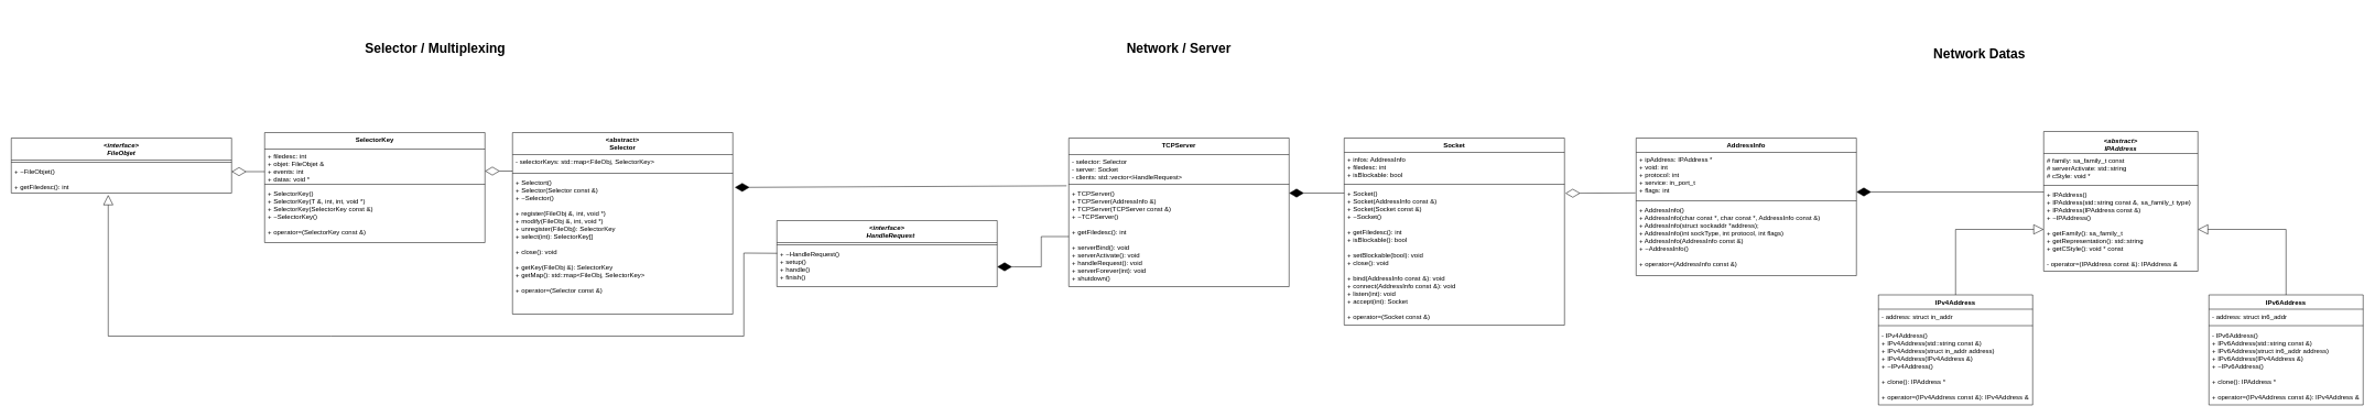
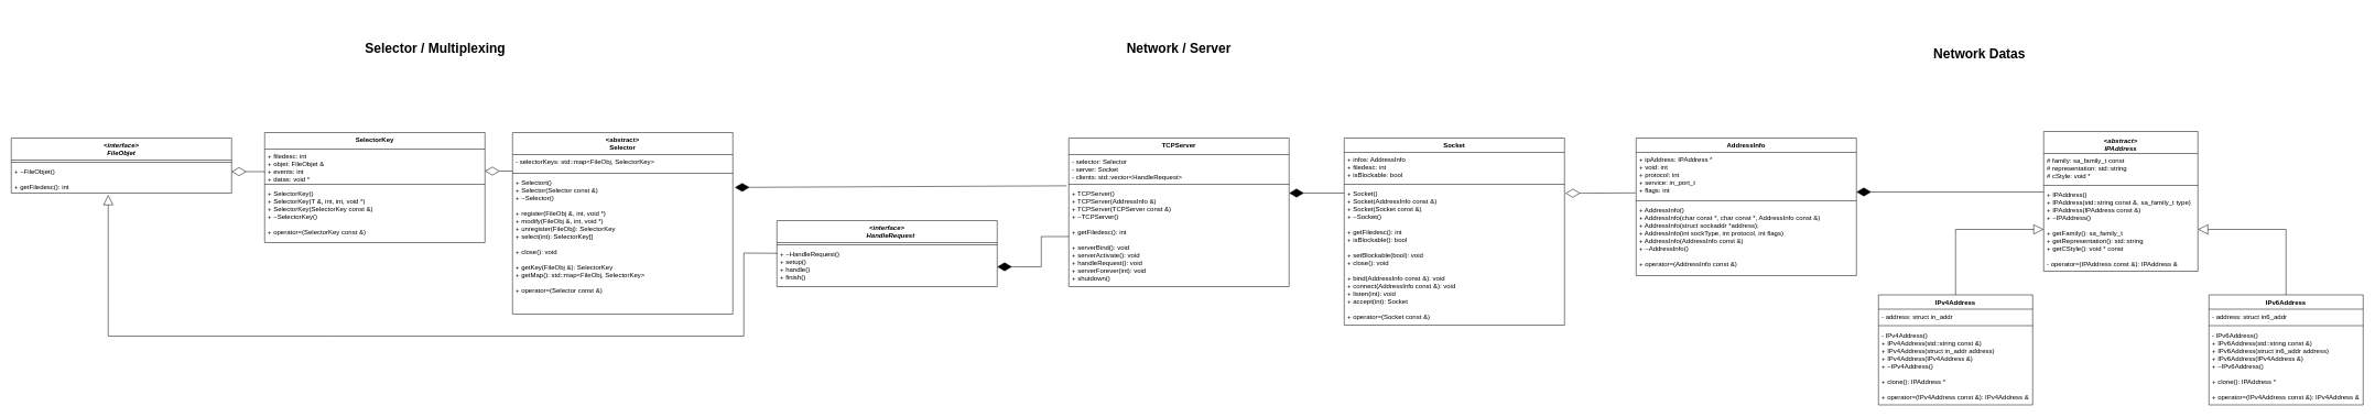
  <mxCell id="0" style=";html=1;" />
  <mxCell id="1" style=";html=1;" parent="0" />
  <mxCell id="2" value="&lt;abstract&gt;&#10;IPAddress" style="swimlane;fontStyle=3;align=center;verticalAlign=bottom;childLayout=stackLayout;horizontal=1;startSize=40;horizontalStack=0;resizeParent=1;resizeParentMax=0;resizeLast=0;collapsible=1;marginBottom=0;" parent="1" vertex="1"><mxGeometry x="3710" y="238" width="280" height="254" as="geometry"><mxRectangle x="780" y="240" width="100" height="26" as="alternateBounds" /></mxGeometry></mxCell>
- <mxCell id="3" value="# family: sa_family_t const&#10;# serverActivate: std::string&#10;# cStyle: void *&#10;" style="text;strokeColor=none;fillColor=none;align=left;verticalAlign=top;spacingLeft=4;spacingRight=4;overflow=hidden;rotatable=0;points=[[0,0.5],[1,0.5]];portConstraint=eastwest;" parent="2" vertex="1"><mxGeometry y="40" width="280" height="54" as="geometry" /></mxCell>
+ <mxCell id="3" value="# family: sa_family_t const&#10;# representation: std::string&#10;# cStyle: void *&#10;" style="text;strokeColor=none;fillColor=none;align=left;verticalAlign=top;spacingLeft=4;spacingRight=4;overflow=hidden;rotatable=0;points=[[0,0.5],[1,0.5]];portConstraint=eastwest;" parent="2" vertex="1"><mxGeometry y="40" width="280" height="54" as="geometry" /></mxCell>
  <mxCell id="4" value="" style="line;strokeWidth=1;fillColor=none;align=left;verticalAlign=middle;spacingTop=-1;spacingLeft=3;spacingRight=3;rotatable=0;labelPosition=right;points=[];portConstraint=eastwest;" parent="2" vertex="1"><mxGeometry y="94" width="280" height="8" as="geometry" /></mxCell>
  <mxCell id="5" value="+ IPAddress()&#10;+ IPAddress(std::string const &amp;, sa_family_t type)&#10;+ IPAddress(IPAddress const &amp;)&#10;+ ~IPAddress()&#10;&#10;+ getFamily(): sa_family_t&#10;+ getRepresentation(): std::string&#10;+ getCStyle(): void * const&#10;&#10;- operator=(IPAddress const &amp;): IPAddress &amp;" style="text;strokeColor=none;fillColor=none;align=left;verticalAlign=top;spacingLeft=4;spacingRight=4;overflow=hidden;rotatable=0;points=[[0,0.5],[1,0.5]];portConstraint=eastwest;fontStyle=0" parent="2" vertex="1"><mxGeometry y="102" width="280" height="152" as="geometry" /></mxCell>
  <mxCell id="6" value="" style="endArrow=block;endSize=16;endFill=0;html=1;rounded=0;exitX=0.5;exitY=0;exitDx=0;exitDy=0;entryX=0;entryY=0.5;entryDx=0;entryDy=0;" parent="1" target="5" edge="1"><mxGeometry width="160" relative="1" as="geometry"><mxPoint x="3550" y="535" as="sourcePoint" /><mxPoint x="3680" y="460" as="targetPoint" /><Array as="points"><mxPoint x="3550" y="429" /><mxPoint x="3550" y="416" /></Array></mxGeometry></mxCell>
  <mxCell id="7" value="" style="endArrow=block;endSize=16;endFill=0;html=1;rounded=0;entryX=1;entryY=0.5;entryDx=0;entryDy=0;exitX=0.5;exitY=0;exitDx=0;exitDy=0;" parent="1" target="5" edge="1"><mxGeometry width="160" relative="1" as="geometry"><mxPoint x="4150" y="535" as="sourcePoint" /><mxPoint x="4310" y="429" as="targetPoint" /><Array as="points"><mxPoint x="4150" y="416" /></Array></mxGeometry></mxCell>
  <mxCell id="8" value="AddressInfo" style="swimlane;fontStyle=1;align=center;verticalAlign=top;childLayout=stackLayout;horizontal=1;startSize=26;horizontalStack=0;resizeParent=1;resizeParentMax=0;resizeLast=0;collapsible=1;marginBottom=0;" parent="1" vertex="1"><mxGeometry x="2970" y="250" width="400" height="250" as="geometry" /></mxCell>
  <mxCell id="9" value="+ ipAddress: IPAddress *&#10;+ void: int&#10;+ protocol: int&#10;+ service: in_port_t&#10;+ flags: int" style="text;strokeColor=none;fillColor=none;align=left;verticalAlign=top;spacingLeft=4;spacingRight=4;overflow=hidden;rotatable=0;points=[[0,0.5],[1,0.5]];portConstraint=eastwest;direction=south;" parent="8" vertex="1"><mxGeometry y="26" width="400" height="84" as="geometry" /></mxCell>
  <mxCell id="10" value="" style="line;strokeWidth=1;fillColor=none;align=left;verticalAlign=middle;spacingTop=-1;spacingLeft=3;spacingRight=3;rotatable=0;labelPosition=right;points=[];portConstraint=eastwest;" parent="8" vertex="1"><mxGeometry y="110" width="400" height="8" as="geometry" /></mxCell>
  <mxCell id="11" value="+ AddressInfo()&#10;+ AddressInfo(char const *, char const *, AddressInfo const &amp;)&#10;+ AddressInfo(struct sockaddr *address);&#10;+ AddressInfo(int sockType, int protocol, int flags)&#10;+ AddressInfo(AddressInfo const &amp;)&#10;+ ~AddressInfo()&#10;&#10;+ operator=(AddressInfo const &amp;)" style="text;strokeColor=none;fillColor=none;align=left;verticalAlign=top;spacingLeft=4;spacingRight=4;overflow=hidden;rotatable=0;points=[[0,0.5],[1,0.5]];portConstraint=eastwest;fontStyle=0" parent="8" vertex="1"><mxGeometry y="118" width="400" height="132" as="geometry" /></mxCell>
  <mxCell id="12" value="" style="endArrow=diamondThin;endFill=1;endSize=24;html=1;rounded=0;" parent="1" edge="1"><mxGeometry width="160" relative="1" as="geometry"><mxPoint x="3710" y="348" as="sourcePoint" /><mxPoint x="3370" y="348" as="targetPoint" /><Array as="points" /></mxGeometry></mxCell>
  <mxCell id="13" value="IPv4Address" style="swimlane;fontStyle=1;align=center;verticalAlign=top;childLayout=stackLayout;horizontal=1;startSize=26;horizontalStack=0;resizeParent=1;resizeParentMax=0;resizeLast=0;collapsible=1;marginBottom=0;" parent="1" vertex="1"><mxGeometry x="3410" y="535" width="280" height="200" as="geometry" /></mxCell>
  <mxCell id="14" value="- address: struct in_addr" style="text;strokeColor=none;fillColor=none;align=left;verticalAlign=top;spacingLeft=4;spacingRight=4;overflow=hidden;rotatable=0;points=[[0,0.5],[1,0.5]];portConstraint=eastwest;" parent="13" vertex="1"><mxGeometry y="26" width="280" height="26" as="geometry" /></mxCell>
  <mxCell id="15" value="" style="line;strokeWidth=1;fillColor=none;align=left;verticalAlign=middle;spacingTop=-1;spacingLeft=3;spacingRight=3;rotatable=0;labelPosition=right;points=[];portConstraint=eastwest;" parent="13" vertex="1"><mxGeometry y="52" width="280" height="8" as="geometry" /></mxCell>
  <mxCell id="16" value="- IPv4Address()&#10;+ IPv4Address(std::string const &amp;)&#10;+ IPv4Address(struct in_addr address)&#10;+ IPv4Address(IPv4Address &amp;)&#10;+ ~IPv4Address()&#10;&#10;+ clone(): IPAddress *&#10;&#10;+ operator=(IPv4Address const &amp;): IPv4Address &amp;&#10;" style="text;strokeColor=none;fillColor=none;align=left;verticalAlign=top;spacingLeft=4;spacingRight=4;overflow=hidden;rotatable=0;points=[[0,0.5],[1,0.5]];portConstraint=eastwest;" parent="13" vertex="1"><mxGeometry y="60" width="280" height="140" as="geometry" /></mxCell>
  <mxCell id="17" value="IPv6Address" style="swimlane;fontStyle=1;align=center;verticalAlign=top;childLayout=stackLayout;horizontal=1;startSize=26;horizontalStack=0;resizeParent=1;resizeParentMax=0;resizeLast=0;collapsible=1;marginBottom=0;" parent="1" vertex="1"><mxGeometry x="4010" y="535" width="280" height="200" as="geometry" /></mxCell>
  <mxCell id="18" value="- address: struct in6_addr" style="text;strokeColor=none;fillColor=none;align=left;verticalAlign=top;spacingLeft=4;spacingRight=4;overflow=hidden;rotatable=0;points=[[0,0.5],[1,0.5]];portConstraint=eastwest;" parent="17" vertex="1"><mxGeometry y="26" width="280" height="26" as="geometry" /></mxCell>
  <mxCell id="19" value="" style="line;strokeWidth=1;fillColor=none;align=left;verticalAlign=middle;spacingTop=-1;spacingLeft=3;spacingRight=3;rotatable=0;labelPosition=right;points=[];portConstraint=eastwest;" parent="17" vertex="1"><mxGeometry y="52" width="280" height="8" as="geometry" /></mxCell>
  <mxCell id="20" value="- IPv6Address()&#10;+ IPv6Address(std::string const &amp;)&#10;+ IPv6Address(struct in6_addr address)&#10;+ IPv6Address(IPv4Address &amp;)&#10;+ ~IPv6Address()&#10;&#10;+ clone(): IPAddress *&#10;&#10;+ operator=(IPv4Address const &amp;): IPv4Address &amp;&#10;" style="text;strokeColor=none;fillColor=none;align=left;verticalAlign=top;spacingLeft=4;spacingRight=4;overflow=hidden;rotatable=0;points=[[0,0.5],[1,0.5]];portConstraint=eastwest;" parent="17" vertex="1"><mxGeometry y="60" width="280" height="140" as="geometry" /></mxCell>
  <mxCell id="21" value="Socket" style="swimlane;fontStyle=1;align=center;verticalAlign=top;childLayout=stackLayout;horizontal=1;startSize=26;horizontalStack=0;resizeParent=1;resizeParentMax=0;resizeLast=0;collapsible=1;marginBottom=0;" parent="1" vertex="1"><mxGeometry x="2440" y="250" width="400" height="340" as="geometry" /></mxCell>
  <mxCell id="22" value="+ infos: AddressInfo&#10;+ filedesc: int&#10;+ isBlockable: bool&#10;" style="text;strokeColor=none;fillColor=none;align=left;verticalAlign=top;spacingLeft=4;spacingRight=4;overflow=hidden;rotatable=0;points=[[0,0.5],[1,0.5]];portConstraint=eastwest;direction=south;" parent="21" vertex="1"><mxGeometry y="26" width="400" height="54" as="geometry" /></mxCell>
  <mxCell id="23" value="" style="line;strokeWidth=1;fillColor=none;align=left;verticalAlign=middle;spacingTop=-1;spacingLeft=3;spacingRight=3;rotatable=0;labelPosition=right;points=[];portConstraint=eastwest;" parent="21" vertex="1"><mxGeometry y="80" width="400" height="8" as="geometry" /></mxCell>
  <mxCell id="24" value="+ Socket()&#10;+ Socket(AddressInfo const &amp;)&#10;+ Socket(Socket const &amp;)&#10;+ ~Socket()&#10;&#10;+ getFiledesc(): int&#10;+ isBlockable(): bool&#10;&#10;+ setBlockable(bool): void&#10;+ close(): void&#10;&#10;+ bind(AddressInfo const &amp;): void&#10;+ connect(AddressInfo const &amp;): void&#10;+ listen(int): void&#10;+ accept(int): Socket&#10;&#10;+ operator=(Socket const &amp;)&#10;&#10;" style="text;strokeColor=none;fillColor=none;align=left;verticalAlign=top;spacingLeft=4;spacingRight=4;overflow=hidden;rotatable=0;points=[[0,0.5],[1,0.5]];portConstraint=eastwest;fontStyle=0" parent="21" vertex="1"><mxGeometry y="88" width="400" height="252" as="geometry" /></mxCell>
  <mxCell id="25" value="Network Datas" style="text;align=center;fontStyle=1;verticalAlign=middle;spacingLeft=3;spacingRight=3;strokeColor=none;rotatable=0;points=[[0,0.5],[1,0.5]];portConstraint=eastwest;fontSize=24;" parent="1" vertex="1"><mxGeometry x="3240" y="30" width="707" height="130" as="geometry" /></mxCell>
  <mxCell id="26" value="Network / Server" style="text;align=center;fontStyle=1;verticalAlign=middle;spacingLeft=3;spacingRight=3;strokeColor=none;rotatable=0;points=[[0,0.5],[1,0.5]];portConstraint=eastwest;fontSize=24;" parent="1" vertex="1"><mxGeometry x="1786.5" y="20" width="707" height="130" as="geometry" /></mxCell>
  <mxCell id="27" value="&lt;abstract&gt;&#10;Selector" style="swimlane;fontStyle=1;align=center;verticalAlign=top;childLayout=stackLayout;horizontal=1;startSize=40;horizontalStack=0;resizeParent=1;resizeParentMax=0;resizeLast=0;collapsible=1;marginBottom=0;" parent="1" vertex="1"><mxGeometry x="930" y="240" width="400" height="330" as="geometry" /></mxCell>
  <mxCell id="28" value="- selectorKeys: std::map&lt;FileObj, SelectorKey&gt;" style="text;strokeColor=none;fillColor=none;align=left;verticalAlign=top;spacingLeft=4;spacingRight=4;overflow=hidden;rotatable=0;points=[[0,0.5],[1,0.5]];portConstraint=eastwest;direction=south;" parent="27" vertex="1"><mxGeometry y="40" width="400" height="30" as="geometry" /></mxCell>
  <mxCell id="29" value="" style="line;strokeWidth=1;fillColor=none;align=left;verticalAlign=middle;spacingTop=-1;spacingLeft=3;spacingRight=3;rotatable=0;labelPosition=right;points=[];portConstraint=eastwest;" parent="27" vertex="1"><mxGeometry y="70" width="400" height="8" as="geometry" /></mxCell>
  <mxCell id="30" value="+ Selectort()&#10;+ Selector(Selector const &amp;)&#10;+ ~Selector()&#10;&#10;+ register(FileObj &amp;, int, void *)&#10;+ modify(FileObj &amp;, int, void *)&#10;+ unregister(FileObj): SelectorKey&#10;+ select(int): SelectorKey[]&#10;&#10;+ close(): void&#10;&#10;+ getKey(FileObj &amp;): SelectorKey&#10;+ getMap(): std::map&lt;FileObj, SelectorKey&gt;&#10;&#10;+ operator=(Selector const &amp;)" style="text;strokeColor=none;fillColor=none;align=left;verticalAlign=top;spacingLeft=4;spacingRight=4;overflow=hidden;rotatable=0;points=[[0,0.5],[1,0.5]];portConstraint=eastwest;fontStyle=0" parent="27" vertex="1"><mxGeometry y="78" width="400" height="252" as="geometry" /></mxCell>
  <mxCell id="31" value="SelectorKey" style="swimlane;fontStyle=1;align=center;verticalAlign=top;childLayout=stackLayout;horizontal=1;startSize=30;horizontalStack=0;resizeParent=1;resizeParentMax=0;resizeLast=0;collapsible=1;marginBottom=0;" parent="1" vertex="1"><mxGeometry x="480" y="240" width="400" height="200" as="geometry" /></mxCell>
  <mxCell id="32" value="+ filedesc: int&#10;+ objet: FileObjet &amp;&#10;+ events: int&#10;+ datas: void *&#10;" style="text;strokeColor=none;fillColor=none;align=left;verticalAlign=top;spacingLeft=4;spacingRight=4;overflow=hidden;rotatable=0;points=[[0,0.5],[1,0.5]];portConstraint=eastwest;direction=south;" parent="31" vertex="1"><mxGeometry y="30" width="400" height="60" as="geometry" /></mxCell>
  <mxCell id="33" value="" style="line;strokeWidth=1;fillColor=none;align=left;verticalAlign=middle;spacingTop=-1;spacingLeft=3;spacingRight=3;rotatable=0;labelPosition=right;points=[];portConstraint=eastwest;" parent="31" vertex="1"><mxGeometry y="90" width="400" height="8" as="geometry" /></mxCell>
  <mxCell id="34" value="+ SelectorKey()&#10;+ SelectorKey(T &amp;, int, int, void *)&#10;+ SelectorKey(SelectorKey const &amp;)&#10;+ ~SelectorKey()&#10;&#10;+ operator=(SelectorKey const &amp;)" style="text;strokeColor=none;fillColor=none;align=left;verticalAlign=top;spacingLeft=4;spacingRight=4;overflow=hidden;rotatable=0;points=[[0,0.5],[1,0.5]];portConstraint=eastwest;fontStyle=0" parent="31" vertex="1"><mxGeometry y="98" width="400" height="102" as="geometry" /></mxCell>
  <mxCell id="35" value="&lt;interface&gt;&#10;FileObjet" style="swimlane;fontStyle=3;align=center;verticalAlign=top;childLayout=stackLayout;horizontal=1;startSize=40;horizontalStack=0;resizeParent=1;resizeParentMax=0;resizeLast=0;collapsible=1;marginBottom=0;" parent="1" vertex="1"><mxGeometry x="20" y="250" width="400" height="100" as="geometry" /></mxCell>
  <mxCell id="36" value="" style="line;strokeWidth=1;fillColor=none;align=left;verticalAlign=middle;spacingTop=-1;spacingLeft=3;spacingRight=3;rotatable=0;labelPosition=right;points=[];portConstraint=eastwest;" parent="35" vertex="1"><mxGeometry y="40" width="400" height="8" as="geometry" /></mxCell>
  <mxCell id="37" value="+ ~FileObjet()&#10;&#10;+ getFiledesc(): int" style="text;strokeColor=none;fillColor=none;align=left;verticalAlign=top;spacingLeft=4;spacingRight=4;overflow=hidden;rotatable=0;points=[[0,0.5],[1,0.5]];portConstraint=eastwest;fontStyle=0" parent="35" vertex="1"><mxGeometry y="48" width="400" height="52" as="geometry" /></mxCell>
  <mxCell id="38" value="" style="endArrow=diamondThin;endFill=0;endSize=24;html=1;rounded=0;entryX=1.004;entryY=0.049;entryDx=0;entryDy=0;entryPerimeter=0;exitX=0.877;exitY=1.003;exitDx=0;exitDy=0;exitPerimeter=0;" parent="1" source="9" target="24" edge="1"><mxGeometry width="160" relative="1" as="geometry"><mxPoint x="2850" y="340" as="sourcePoint" /><mxPoint x="2960" y="340" as="targetPoint" /><Array as="points" /></mxGeometry></mxCell>
  <mxCell id="39" value="" style="endArrow=diamondThin;endFill=0;endSize=24;html=1;rounded=0;" parent="1" edge="1"><mxGeometry width="160" relative="1" as="geometry"><mxPoint x="480" y="311" as="sourcePoint" /><mxPoint x="420" y="311" as="targetPoint" /><Array as="points" /></mxGeometry></mxCell>
  <mxCell id="40" value="" style="endArrow=diamondThin;endFill=0;endSize=24;html=1;rounded=0;" parent="1" edge="1"><mxGeometry width="160" relative="1" as="geometry"><mxPoint x="930" y="310" as="sourcePoint" /><mxPoint x="880" y="310" as="targetPoint" /><Array as="points" /></mxGeometry></mxCell>
  <mxCell id="41" value="Selector / Multiplexing" style="text;align=center;fontStyle=1;verticalAlign=middle;spacingLeft=3;spacingRight=3;strokeColor=none;rotatable=0;points=[[0,0.5],[1,0.5]];portConstraint=eastwest;fontSize=24;" parent="1" vertex="1"><mxGeometry x="436.5" y="20" width="707" height="130" as="geometry" /></mxCell>
  <mxCell id="42" value="TCPServer" style="swimlane;fontStyle=1;align=center;verticalAlign=top;childLayout=stackLayout;horizontal=1;startSize=30;horizontalStack=0;resizeParent=1;resizeParentMax=0;resizeLast=0;collapsible=1;marginBottom=0;" parent="1" vertex="1"><mxGeometry x="1940" y="250" width="400" height="270" as="geometry" /></mxCell>
  <mxCell id="43" value="- selector: Selector&#10;- server: Socket&#10;- clients: std::vector&lt;HandleRequest&gt;" style="text;strokeColor=none;fillColor=none;align=left;verticalAlign=top;spacingLeft=4;spacingRight=4;overflow=hidden;rotatable=0;points=[[0,0.5],[1,0.5]];portConstraint=eastwest;direction=south;" parent="42" vertex="1"><mxGeometry y="30" width="400" height="50" as="geometry" /></mxCell>
  <mxCell id="44" value="" style="line;strokeWidth=1;fillColor=none;align=left;verticalAlign=middle;spacingTop=-1;spacingLeft=3;spacingRight=3;rotatable=0;labelPosition=right;points=[];portConstraint=eastwest;" parent="42" vertex="1"><mxGeometry y="80" width="400" height="8" as="geometry" /></mxCell>
  <mxCell id="45" value="" style="endArrow=diamondThin;endFill=1;endSize=24;html=1;rounded=0;" parent="42" edge="1"><mxGeometry width="160" relative="1" as="geometry"><mxPoint x="500" y="100" as="sourcePoint" /><mxPoint x="400" y="100" as="targetPoint" /><Array as="points" /></mxGeometry></mxCell>
  <mxCell id="46" value="+ TCPServer()&#10;+ TCPServer(AddressInfo &amp;)&#10;+ TCPServer(TCPServer const &amp;)&#10;+ ~TCPServer()&#10;&#10;+ getFiledesc(): int&#10;&#10;+ serverBind(): void&#10;+ serverActivate(): void&#10;+ handleRequest(): void&#10;+ serverForever(int): void&#10;+ shutdown()" style="text;strokeColor=none;fillColor=none;align=left;verticalAlign=top;spacingLeft=4;spacingRight=4;overflow=hidden;rotatable=0;points=[[0,0.5],[1,0.5]];portConstraint=eastwest;fontStyle=0" parent="42" vertex="1"><mxGeometry y="88" width="400" height="182" as="geometry" /></mxCell>
  <mxCell id="47" value="" style="endArrow=diamondThin;endFill=1;endSize=24;html=1;rounded=0;entryX=1.009;entryY=0.086;entryDx=0;entryDy=0;entryPerimeter=0;exitX=-0.01;exitY=-0.007;exitDx=0;exitDy=0;exitPerimeter=0;" parent="1" source="46" target="30" edge="1"><mxGeometry width="160" relative="1" as="geometry"><mxPoint x="1940" y="350" as="sourcePoint" /><mxPoint x="1840" y="350" as="targetPoint" /><Array as="points" /></mxGeometry></mxCell>
  <mxCell id="48" value="&lt;interface&gt;&#10;    HandleRequest" style="swimlane;fontStyle=3;align=center;verticalAlign=top;childLayout=stackLayout;horizontal=1;startSize=40;horizontalStack=0;resizeParent=1;resizeParentMax=0;resizeLast=0;collapsible=1;marginBottom=0;" parent="1" vertex="1"><mxGeometry x="1410" y="400" width="400" height="120" as="geometry" /></mxCell>
  <mxCell id="49" value="" style="line;strokeWidth=1;fillColor=none;align=left;verticalAlign=middle;spacingTop=-1;spacingLeft=3;spacingRight=3;rotatable=0;labelPosition=right;points=[];portConstraint=eastwest;" parent="48" vertex="1"><mxGeometry y="40" width="400" height="8" as="geometry" /></mxCell>
  <mxCell id="50" value="+ ~HandleRequest()&#10;+ setup()&#10;+ handle()&#10;+ finish()" style="text;strokeColor=none;fillColor=none;align=left;verticalAlign=top;spacingLeft=4;spacingRight=4;overflow=hidden;rotatable=0;points=[[0,0.5],[1,0.5]];portConstraint=eastwest;fontStyle=0" parent="48" vertex="1"><mxGeometry y="48" width="400" height="72" as="geometry" /></mxCell>
  <mxCell id="51" value="" style="endArrow=block;endSize=16;endFill=0;html=1;rounded=0;entryX=0.44;entryY=1.064;entryDx=0;entryDy=0;entryPerimeter=0;exitX=0.001;exitY=0.159;exitDx=0;exitDy=0;exitPerimeter=0;" parent="1" source="50" target="37" edge="1"><mxGeometry width="160" relative="1" as="geometry"><mxPoint x="1350" y="460" as="sourcePoint" /><mxPoint x="1320" y="699.17" as="targetPoint" /><Array as="points"><mxPoint x="1350" y="459" /><mxPoint x="1350" y="610" /><mxPoint x="600" y="610" /><mxPoint x="196" y="610" /></Array></mxGeometry></mxCell>
  <mxCell id="52" value="" style="endArrow=diamondThin;endFill=1;endSize=24;html=1;rounded=0;entryX=1;entryY=0.5;entryDx=0;entryDy=0;exitX=0;exitY=0.5;exitDx=0;exitDy=0;" parent="1" source="46" target="50" edge="1"><mxGeometry width="160" relative="1" as="geometry"><mxPoint x="1850" y="400" as="sourcePoint" /><mxPoint x="1733.6" y="690.002" as="targetPoint" /><Array as="points"><mxPoint x="1890" y="429" /><mxPoint x="1890" y="484" /><mxPoint x="1840" y="484" /></Array></mxGeometry></mxCell>
